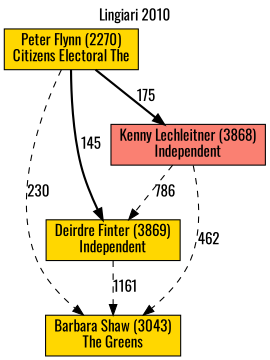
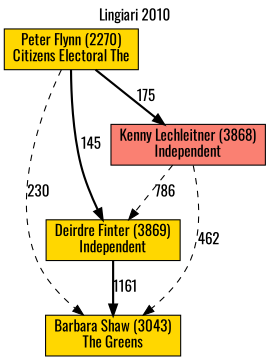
  digraph {
    fontname=Oswald
    label="Lingiari 2010"
    labelloc=t
    mclimit=10
    node [fillcolor=gold fontname=Oswald shape=box style=filled]
    edge [fontname=Oswald style=bold]
    n1 [label="Barbara Shaw (3043)\nThe Greens"]
    n2 [label="Deirdre Finter (3869)\nIndependent"]
    n3 [fillcolor=salmon label="Kenny Lechleitner (3868)\nIndependent"]
    n4 [label="Peter Flynn (2270)\nCitizens Electoral The"]
-   n2 -> n1 [label=1161 style=dashed]
+   n2 -> n1 [label=1161]
    n3 -> n1 [label=462 style=dashed]
    n3 -> n2 [label=786 style=dashed]
    n4 -> n1 [label=230 style=dashed]
    n4 -> n2 [label=145]
    n4 -> n3 [label=175]
  }
